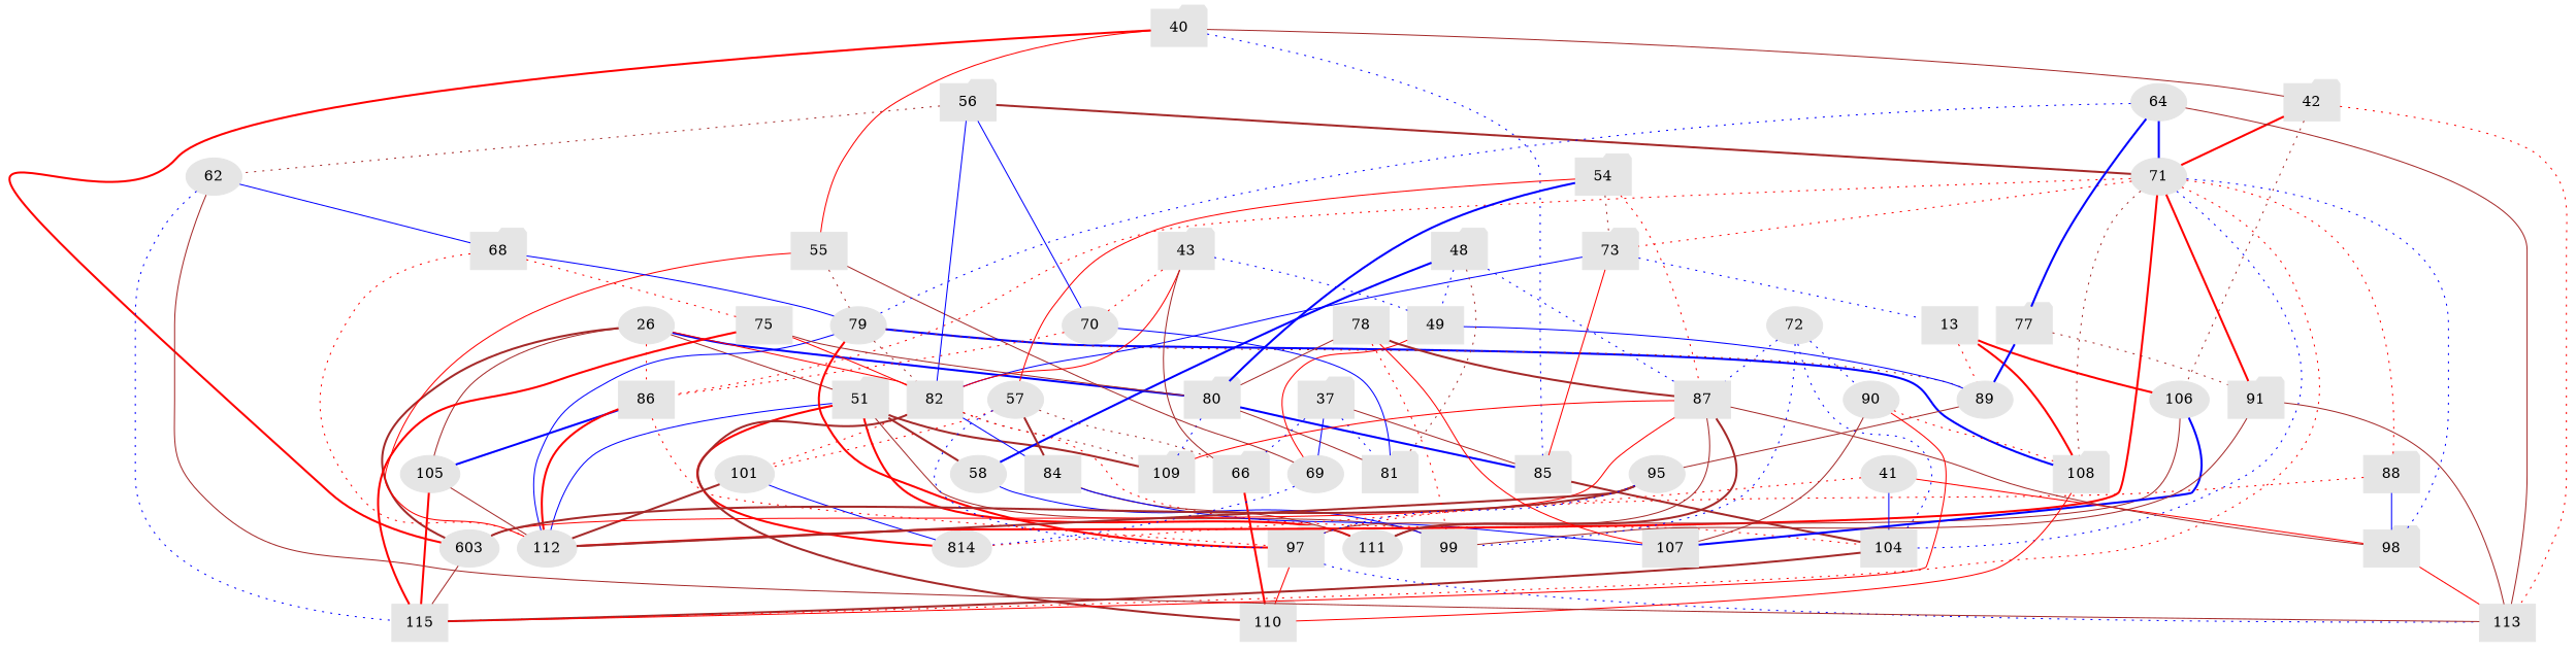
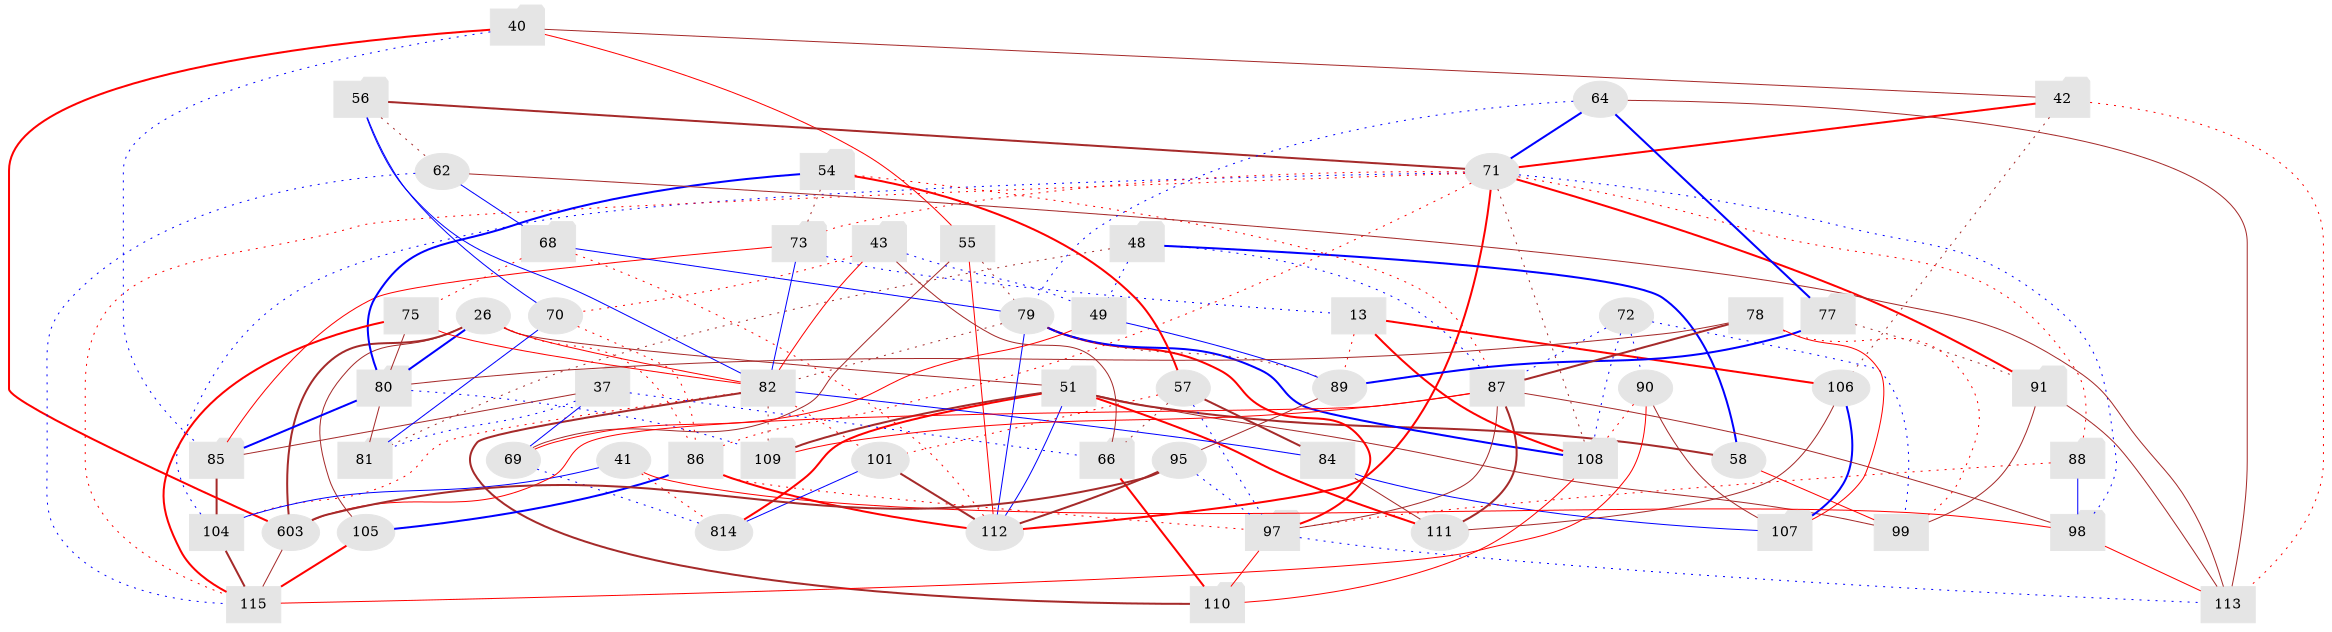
  graph {
    node [color=gray90 shape=folder style=filled]
    edge [color=red style=solid]
    26 [shape=ellipse super="+25"]
    51 [super="+5"]
    80 [super="+17+29"]
    82 [shape=box super="+4+63+11+16"]
    86 [shape=box super="+30+47+67"]
    n6 [label=603 shape=ellipse super="+13"]
    105 [shape=ellipse super="+46"]
    n8 [label=814 shape=ellipse super="+53"]
    58 [shape=ellipse]
    99 [shape=box super="+52"]
    109
    111 [shape=ellipse]
    112 [shape=ellipse super="+21+45+102"]
    81
    85 [super="+76"]
    104 [shape=box super="+14+39"]
    84 [shape=box]
    101 [shape=ellipse]
    110
    97 [super="+24+34+94+96"]
    115 [shape=box super="+59"]
    37
    66
    69 [shape=ellipse]
    40
    42
    55 [shape=box]
    71 [shape=ellipse super="+65+32"]
    106 [shape=ellipse]
    113 [shape=box super="+61+92"]
    79 [shape=ellipse super="+35"]
    41 [shape=ellipse super="+12"]
    98 [super="+38"]
    73 [super="+18"]
    88 [super="+2"]
    91
    108 [super="+100"]
    107
    43
    49 [shape=box]
    70 [shape=ellipse]
    89 [shape=ellipse super="+3"]
    48
    87 [shape=box super="+50"]
    95 [shape=ellipse super="+93"]
    57 [shape=ellipse super="+33"]
    54
    n48 [label=13 shape=box]
    56
    62 [shape=ellipse]
    68
    75 [shape=box]
    64 [shape=ellipse super="+44+31"]
    77
    72 [shape=ellipse]
    90 [shape=ellipse]
    78 [shape=box]
    26 -- 51 [color=brown]
    26 -- 80 [color=blue style=bold]
    26 -- 82
    26 -- 86 [style=dotted weight=2]
    26 -- n6 [color=brown style=bold weight=2]
    26 -- 105 [color=brown]
    51 -- n8 [style=bold weight=2]
    51 -- 58 [color=brown style=bold]
    51 -- 99 [color=brown]
    51 -- 109 [color=brown style=bold]
    51 -- 111 [style=bold]
    51 -- 112 [color=blue]
    80 -- 109 [color=blue style=dotted]
    80 -- 81 [color=brown]
    80 -- 85 [color=blue style=bold weight=2]
    82 -- 109 [color=brown style=dotted]
    82 -- 104 [style=dotted]
    82 -- 84 [color=blue]
    82 -- 101 [style=dotted]
    82 -- 110 [color=brown style=bold]
    86 -- 105 [color=blue style=bold]
    86 -- 112 [style=bold weight=2]
    86 -- 97 [style=dotted weight=4]
    n6 -- 115 [color=brown]
-   105 -- 112 [color=brown weight=2]
    105 -- 115 [style=bold weight=2]
-   58 -- 99 [color=blue weight=2]
+   58 -- 99 [weight=2]
    85 -- 104 [color=brown style=bold]
    104 -- 115 [color=brown style=bold]
    84 -- 111 [color=brown]
    84 -- 107 [color=blue]
    101 -- n8 [color=blue]
    101 -- 112 [color=brown style=bold]
    97 -- 110
    97 -- 113 [color=blue style=dotted]
    37 -- 81 [color=blue style=dotted]
    37 -- 85 [color=brown]
    37 -- 66 [color=blue style=dotted]
    37 -- 69 [color=blue]
    66 -- 110 [style=bold]
    69 -- n8 [color=blue style=dotted]
    40 -- n6 [style=bold]
    40 -- 85 [color=blue style=dotted]
    40 -- 42 [color=brown]
    40 -- 55
    42 -- 71 [style=bold]
    42 -- 106 [color=brown style=dotted]
    42 -- 113 [style=dotted]
    55 -- 112
    55 -- 69 [color=brown]
    55 -- 79 [color=brown style=dotted]
    71 -- 86 [style=dotted weight=2]
    71 -- 112 [style=bold]
    71 -- 104 [color=blue style=dotted]
    71 -- 115 [style=dotted]
    71 -- 98 [color=blue style=dotted]
    71 -- 73 [style=dotted]
    71 -- 88 [style=dotted]
    71 -- 91 [style=bold]
    71 -- 108 [color=brown style=dotted]
    106 -- 111 [color=brown]
    106 -- 107 [color=blue style=bold]
    79 -- 82 [color=brown style=dotted weight=3]
    79 -- 112 [color=blue]
    79 -- 97 [style=bold]
    79 -- 108 [color=blue style=bold weight=2]
    79 -- 89 [color=brown style=dotted]
    41 -- n8 [style=dotted weight=2]
    41 -- 104 [color=blue weight=3]
    41 -- 98
    98 -- 113
    73 -- 82 [color=blue weight=2]
    73 -- 85
    73 -- n48 [color=blue style=dotted]
    88 -- 97 [style=dotted weight=3]
    88 -- 98 [color=blue weight=2]
    91 -- 99 [color=brown]
    91 -- 113 [color=brown]
    108 -- 110
    43 -- 82
    43 -- 66 [color=brown]
    43 -- 49 [color=blue style=dotted]
    43 -- 70 [style=dotted]
    49 -- 69
    49 -- 89 [color=blue]
    70 -- 86 [style=dotted]
    70 -- 81 [color=blue]
    89 -- 95 [color=brown]
    48 -- 58 [color=blue style=bold]
    48 -- 81 [color=brown style=dotted]
    48 -- 49 [color=blue style=dotted]
    48 -- 87 [color=blue style=dotted]
    87 -- n6
    87 -- 109
    87 -- 111 [color=brown style=bold]
    87 -- 97 [color=brown weight=2]
    87 -- 98 [color=brown]
    95 -- n6 [color=brown style=bold]
    95 -- 112 [color=brown style=bold weight=2]
    95 -- 97 [color=blue style=dotted weight=2]
    57 -- 84 [color=brown style=bold]
    57 -- 101 [style=dotted]
    57 -- 97 [color=blue style=dotted weight=2]
    57 -- 66 [color=brown style=dotted]
    54 -- 80 [color=blue style=bold]
    54 -- 73 [color=brown style=dotted]
    54 -- 87 [style=dotted]
-   54 -- 57
+   54 -- 57 [style=bold]
    n48 -- 106 [style=bold]
    n48 -- 108 [style=bold]
    n48 -- 89 [style=dotted]
    56 -- 82 [color=blue]
    56 -- 71 [color=brown style=bold]
    56 -- 70 [color=blue]
    56 -- 62 [color=brown style=dotted]
    62 -- 115 [color=blue style=dotted]
    62 -- 113 [color=brown]
    62 -- 68 [color=blue]
    68 -- 112 [style=dotted]
    68 -- 79 [color=blue]
    68 -- 75 [style=dotted]
    75 -- 80 [color=brown]
    75 -- 82
    75 -- 115 [style=bold]
    64 -- 71 [color=blue style=bold weight=2]
    64 -- 113 [color=brown weight=3]
    64 -- 79 [color=blue style=dotted weight=2]
    64 -- 77 [color=blue style=bold]
    77 -- 91 [color=brown style=dotted]
    77 -- 89 [color=blue style=bold weight=2]
    72 -- 99 [color=blue style=dotted]
-   72 -- 104 [color=blue style=dotted]
+   72 -- 108 [color=blue style=dotted]
    72 -- 87 [color=blue style=dotted]
    72 -- 90 [color=blue style=dotted]
    90 -- 115
    90 -- 108 [style=dotted]
    90 -- 107 [color=brown]
    78 -- 80 [color=brown]
    78 -- 99 [style=dotted]
    78 -- 107
    78 -- 87 [color=brown style=bold]
  }
